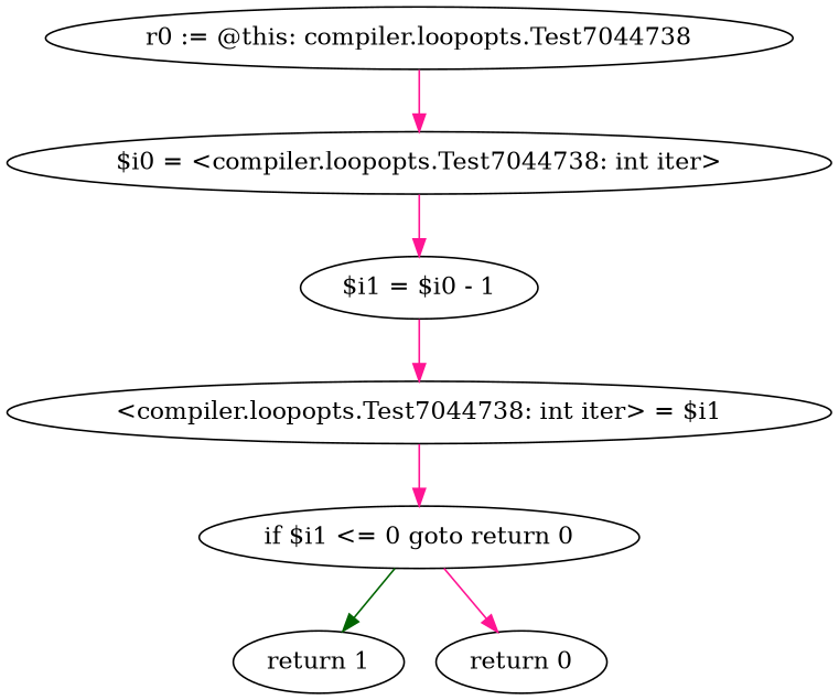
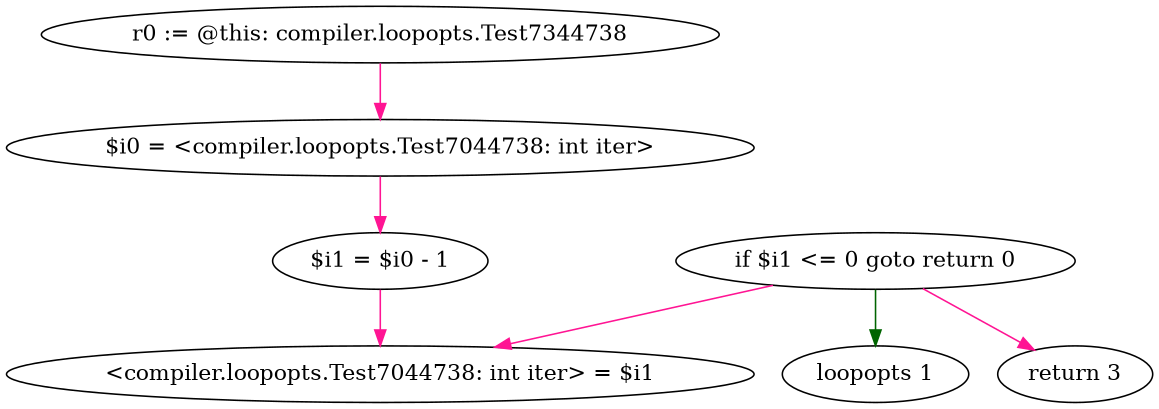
  digraph {
    edge [color=deeppink]
-   "r0 := @this: compiler.loopopts.Test7044738"
+   "r0 := @this: compiler.loopopts.Test7044738" [label="r0 := @this: compiler.loopopts.Test7344738"]
    "$i0 = <compiler.loopopts.Test7044738: int iter>"
    "$i1 = $i0 - 1"
    "<compiler.loopopts.Test7044738: int iter> = $i1"
    "if $i1 <= 0 goto return 0"
-   "return 1"
-   "return 0"
+   "return 1" [label="loopopts 1"]
+   "return 0" [label="return 3"]
    "r0 := @this: compiler.loopopts.Test7044738" -> "$i0 = <compiler.loopopts.Test7044738: int iter>"
    "$i0 = <compiler.loopopts.Test7044738: int iter>" -> "$i1 = $i0 - 1"
    "$i1 = $i0 - 1" -> "<compiler.loopopts.Test7044738: int iter> = $i1"
-   "<compiler.loopopts.Test7044738: int iter> = $i1" -> "if $i1 <= 0 goto return 0"
+   "if $i1 <= 0 goto return 0" -> "<compiler.loopopts.Test7044738: int iter> = $i1"
    "if $i1 <= 0 goto return 0" -> "return 1" [color=darkgreen]
    "if $i1 <= 0 goto return 0" -> "return 0"
  }
